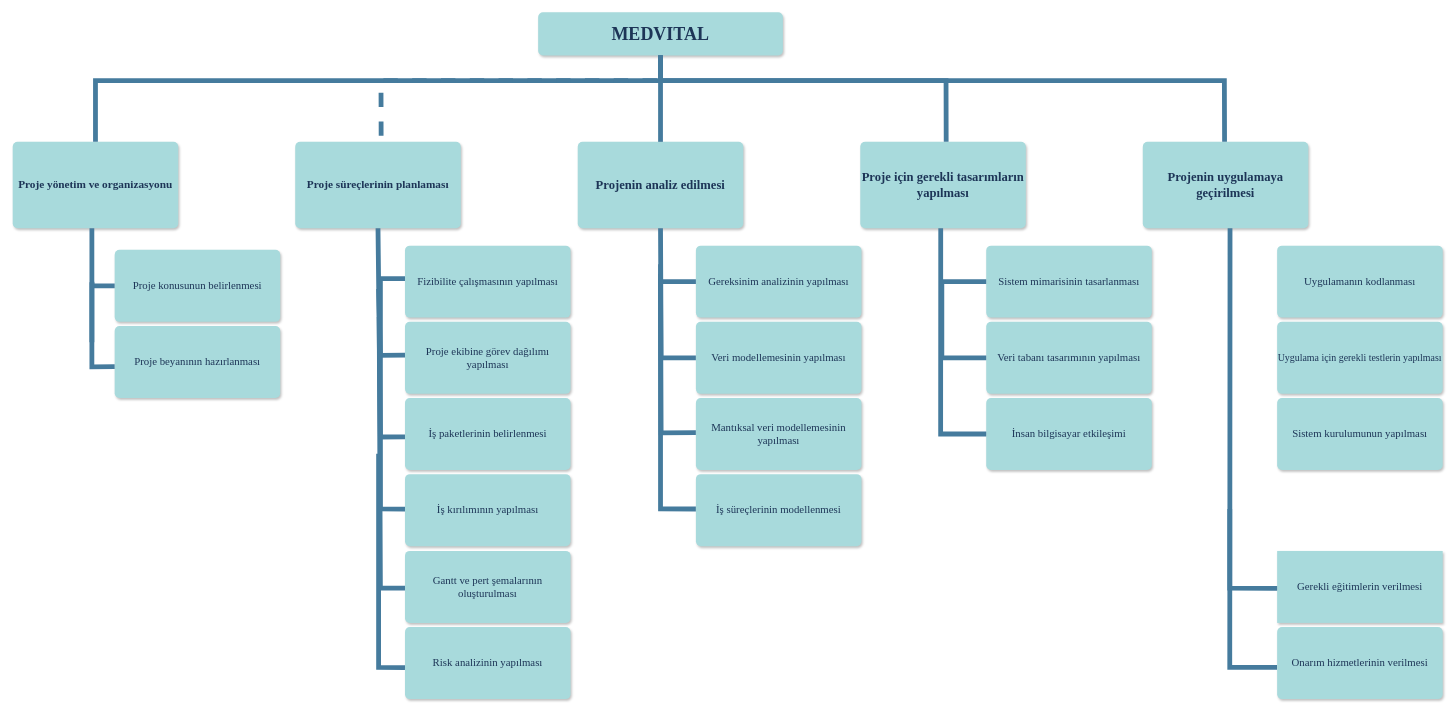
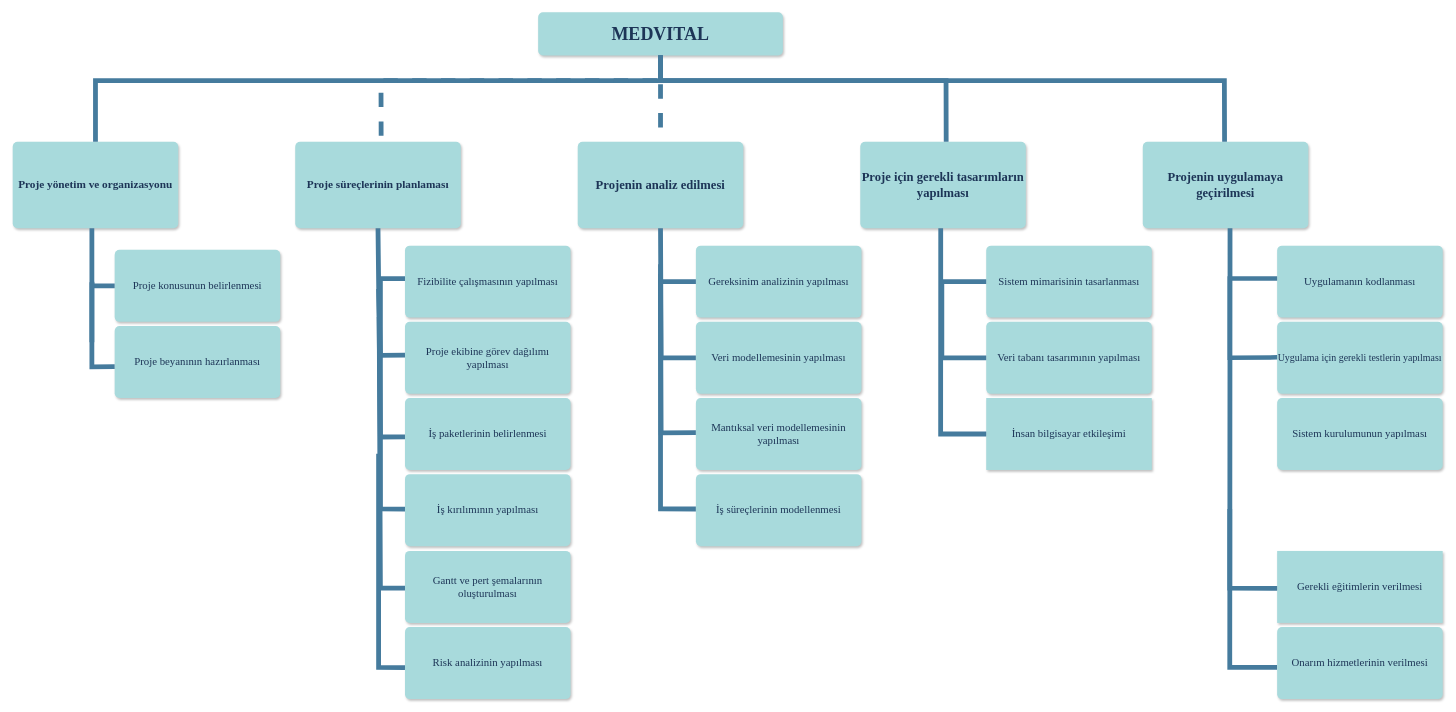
  <mxCell id="0" />
  <mxCell id="1" parent="0" />
  <mxCell id="2" value="&lt;font face=&quot;Tahoma&quot;&gt;MEDVITAL&lt;/font&gt;" style="html=1;overflow=block;blockSpacing=1;whiteSpace=wrap;fontSize=30;fontFamily=Arimo;fontColor=#1d3557;fontStyle=1;spacing=0;strokeOpacity=0;fillOpacity=100;rounded=1;absoluteArcSize=1;arcSize=16;shadow=1;fillColor=#A8DADC;" vertex="1" parent="1"><mxGeometry x="896" y="20" width="408" height="72" as="geometry" /></mxCell>
  <mxCell id="3" value="&lt;font face=&quot;Tahoma&quot;&gt;Proje yönetim ve organizasyonu&lt;/font&gt;" style="html=1;overflow=block;blockSpacing=1;whiteSpace=wrap;fontSize=18.8;fontFamily=Arimo;fontColor=#1d3557;fontStyle=1;spacing=0;strokeOpacity=0;fillOpacity=100;rounded=1;absoluteArcSize=1;arcSize=16;shadow=1;fillColor=#A8DADC;" vertex="1" parent="1"><mxGeometry x="20" y="236" width="276" height="144" as="geometry" /></mxCell>
  <mxCell id="4" value="&lt;font face=&quot;Tahoma&quot;&gt;Proje süreçlerinin planlaması&lt;/font&gt;" style="html=1;overflow=block;blockSpacing=1;whiteSpace=wrap;fontSize=18.8;fontFamily=Arimo;fontColor=#1d3557;fontStyle=1;spacing=0;strokeOpacity=0;fillOpacity=100;rounded=1;absoluteArcSize=1;arcSize=16;shadow=1;fillColor=#A8DADC;" vertex="1" parent="1"><mxGeometry x="491" y="236" width="276" height="144" as="geometry" /></mxCell>
  <mxCell id="5" value="&lt;font face=&quot;Tahoma&quot;&gt;Projenin analiz edilmesi&lt;/font&gt;" style="html=1;overflow=block;blockSpacing=1;whiteSpace=wrap;fontSize=21;fontFamily=Arimo;fontColor=#1d3557;fontStyle=1;spacing=0;strokeOpacity=0;fillOpacity=100;rounded=1;absoluteArcSize=1;arcSize=16;shadow=1;fillColor=#A8DADC;" vertex="1" parent="1"><mxGeometry x="962" y="236" width="276" height="144" as="geometry" /></mxCell>
  <mxCell id="6" value="&lt;font face=&quot;Tahoma&quot;&gt;Proje için gerekli tasarımların yapılması&lt;/font&gt;" style="html=1;overflow=block;blockSpacing=1;whiteSpace=wrap;fontSize=21;fontFamily=Arimo;fontColor=#1d3557;fontStyle=1;spacing=0;strokeOpacity=0;fillOpacity=100;rounded=1;absoluteArcSize=1;arcSize=16;shadow=1;fillColor=#A8DADC;" vertex="1" parent="1"><mxGeometry x="1433" y="236" width="276" height="144" as="geometry" /></mxCell>
  <mxCell id="7" value="&lt;font face=&quot;Tahoma&quot; style=&quot;font-size: 21px&quot;&gt;Projenin uygulamaya geçirilmesi&lt;/font&gt;" style="html=1;overflow=block;blockSpacing=1;whiteSpace=wrap;fontSize=20.3;fontFamily=Arimo;fontColor=#1d3557;fontStyle=1;spacing=0;strokeOpacity=0;fillOpacity=100;rounded=1;absoluteArcSize=1;arcSize=16;shadow=1;fillColor=#A8DADC;" vertex="1" parent="1"><mxGeometry x="1904" y="236" width="276" height="144" as="geometry" /></mxCell>
  <mxCell id="8" value="&lt;font face=&quot;Tahoma&quot;&gt;Proje konusunun belirlenmesi&lt;/font&gt;" style="html=1;overflow=block;blockSpacing=1;whiteSpace=wrap;fontSize=18;fontFamily=Arimo;fontColor=#1d3557;spacing=0;strokeOpacity=0;fillOpacity=100;rounded=1;absoluteArcSize=1;arcSize=16;shadow=1;fillColor=#A8DADC;" vertex="1" parent="1"><mxGeometry x="190" y="416" width="276" height="120" as="geometry" /></mxCell>
  <mxCell id="9" value="&lt;font face=&quot;Tahoma&quot;&gt;Proje beyanının hazırlanması&lt;/font&gt;" style="html=1;overflow=block;blockSpacing=1;whiteSpace=wrap;fontSize=18;fontFamily=Arimo;fontColor=#1d3557;spacing=0;strokeOpacity=0;fillOpacity=100;rounded=1;absoluteArcSize=1;arcSize=16;shadow=1;fillColor=#A8DADC;" vertex="1" parent="1"><mxGeometry x="190" y="543" width="276" height="120" as="geometry" /></mxCell>
  <mxCell id="10" value="&lt;font face=&quot;Tahoma&quot;&gt;Fizibilite çalışmasının yapılması&lt;/font&gt;" style="html=1;overflow=block;blockSpacing=1;whiteSpace=wrap;fontSize=18;fontFamily=Arimo;fontColor=#1d3557;spacing=0;strokeOpacity=0;fillOpacity=100;rounded=1;absoluteArcSize=1;arcSize=16;shadow=1;fillColor=#A8DADC;" vertex="1" parent="1"><mxGeometry x="674" y="409" width="276" height="120" as="geometry" /></mxCell>
  <mxCell id="11" value="&lt;font face=&quot;Tahoma&quot;&gt;Proje ekibine görev dağılımı yapılması&lt;/font&gt;" style="html=1;overflow=block;blockSpacing=1;whiteSpace=wrap;fontSize=18;fontFamily=Arimo;fontColor=#1d3557;spacing=0;strokeOpacity=0;fillOpacity=100;rounded=1;absoluteArcSize=1;arcSize=16;shadow=1;fillColor=#A8DADC;" vertex="1" parent="1"><mxGeometry x="674" y="536" width="276" height="120" as="geometry" /></mxCell>
  <mxCell id="12" value="&lt;font face=&quot;Tahoma&quot;&gt;İş paketlerinin belirlenmesi&lt;/font&gt;" style="html=1;overflow=block;blockSpacing=1;whiteSpace=wrap;fontSize=18;fontFamily=Arimo;fontColor=#1d3557;spacing=0;strokeOpacity=0;fillOpacity=100;rounded=1;absoluteArcSize=1;arcSize=16;shadow=1;fillColor=#A8DADC;" vertex="1" parent="1"><mxGeometry x="674" y="663" width="276" height="120" as="geometry" /></mxCell>
  <mxCell id="13" value="&lt;font face=&quot;Tahoma&quot;&gt;İş kırılımının yapılması&lt;/font&gt;" style="html=1;overflow=block;blockSpacing=1;whiteSpace=wrap;fontSize=18;fontFamily=Arimo;fontColor=#1d3557;spacing=0;strokeOpacity=0;fillOpacity=100;rounded=1;absoluteArcSize=1;arcSize=16;shadow=1;fillColor=#A8DADC;" vertex="1" parent="1"><mxGeometry x="674" y="790" width="276" height="120" as="geometry" /></mxCell>
  <mxCell id="14" value="&lt;font face=&quot;Tahoma&quot;&gt;Gantt ve pert şemalarının oluşturulması&lt;/font&gt;" style="html=1;overflow=block;blockSpacing=1;whiteSpace=wrap;fontSize=18;fontFamily=Arimo;fontColor=#1d3557;spacing=0;strokeOpacity=0;fillOpacity=100;rounded=1;absoluteArcSize=1;arcSize=16;shadow=1;fillColor=#A8DADC;" vertex="1" parent="1"><mxGeometry x="674" y="918" width="276" height="120" as="geometry" /></mxCell>
  <mxCell id="15" value="&lt;font face=&quot;Tahoma&quot;&gt;Gereksinim analizinin yapılması&lt;/font&gt;" style="html=1;overflow=block;blockSpacing=1;whiteSpace=wrap;fontSize=18;fontFamily=Arimo;fontColor=#1d3557;spacing=0;strokeOpacity=0;fillOpacity=100;rounded=1;absoluteArcSize=1;arcSize=16;shadow=1;fillColor=#A8DADC;" vertex="1" parent="1"><mxGeometry x="1159" y="409" width="276" height="120" as="geometry" /></mxCell>
  <mxCell id="16" value="&lt;font face=&quot;Tahoma&quot;&gt;Sistem mimarisinin tasarlanması&lt;/font&gt;" style="html=1;overflow=block;blockSpacing=1;whiteSpace=wrap;fontSize=18;fontFamily=Arimo;fontColor=#1d3557;spacing=0;strokeOpacity=0;fillOpacity=100;rounded=1;absoluteArcSize=1;arcSize=16;shadow=1;fillColor=#A8DADC;" vertex="1" parent="1"><mxGeometry x="1643" y="409" width="276" height="120" as="geometry" /></mxCell>
  <mxCell id="17" value="&lt;font face=&quot;Tahoma&quot;&gt;Veri tabanı tasarımının yapılması&lt;/font&gt;" style="html=1;overflow=block;blockSpacing=1;whiteSpace=wrap;fontSize=18;fontFamily=Arimo;fontColor=#1d3557;spacing=0;strokeOpacity=0;fillOpacity=100;rounded=1;absoluteArcSize=1;arcSize=16;shadow=1;fillColor=#A8DADC;" vertex="1" parent="1"><mxGeometry x="1643" y="536" width="276" height="120" as="geometry" /></mxCell>
- <mxCell id="18" value="&lt;font face=&quot;Tahoma&quot;&gt;İnsan bilgisayar etkileşimi&lt;/font&gt;" style="html=1;overflow=block;blockSpacing=1;whiteSpace=wrap;fontSize=18;fontFamily=Arimo;fontColor=#1d3557;spacing=0;strokeOpacity=0;fillOpacity=100;rounded=1;absoluteArcSize=1;arcSize=16;shadow=1;fillColor=#A8DADC;" vertex="1" parent="1"><mxGeometry x="1643" y="663" width="276" height="120" as="geometry" /></mxCell>
+ <mxCell id="18" value="&lt;font face=&quot;Tahoma&quot;&gt;İnsan bilgisayar etkileşimi&lt;/font&gt;" style="html=1;overflow=block;blockSpacing=1;whiteSpace=wrap;fontSize=18;fontFamily=Arimo;fontColor=#1d3557;spacing=0;strokeOpacity=0;fillOpacity=100;absoluteArcSize=1;arcSize=16;shadow=1;fillColor=#A8DADC;rounded=0;" vertex="1" parent="1"><mxGeometry x="1643" y="663" width="276" height="120" as="geometry" /></mxCell>
  <mxCell id="19" value="" style="html=1;jettySize=18;whiteSpace=wrap;fontSize=13;strokeColor=#457B9D;strokeOpacity=100;strokeWidth=8;rounded=0;startArrow=none;endArrow=none;entryX=0;entryY=0.5;entryPerimeter=0;" edge="1" parent="1" target="8"><mxGeometry width="100" height="100" relative="1" as="geometry"><Array as="points"><mxPoint x="152" y="470" /><mxPoint x="153" y="476" /></Array><mxPoint x="152" y="570" as="sourcePoint" /></mxGeometry></mxCell>
  <mxCell id="20" value="" style="html=1;jettySize=18;whiteSpace=wrap;fontSize=13;strokeColor=#457B9D;strokeOpacity=100;strokeWidth=8;rounded=0;startArrow=none;endArrow=none;entryX=0;entryY=0.563;entryPerimeter=0;" edge="1" parent="1" target="9"><mxGeometry width="100" height="100" relative="1" as="geometry"><Array as="points"><mxPoint x="152" y="611" /></Array><mxPoint x="152" y="380" as="sourcePoint" /></mxGeometry></mxCell>
  <mxCell id="21" value="" style="html=1;jettySize=18;whiteSpace=wrap;fontSize=13;strokeColor=#457B9D;strokeOpacity=100;strokeWidth=8;rounded=0;startArrow=none;endArrow=none;entryX=0;entryY=0.463;entryPerimeter=0;" edge="1" parent="1" target="11"><mxGeometry width="100" height="100" relative="1" as="geometry"><Array as="points"><mxPoint x="633" y="592" /></Array><mxPoint x="630" y="481" as="sourcePoint" /></mxGeometry></mxCell>
  <mxCell id="22" value="" style="html=1;jettySize=18;whiteSpace=wrap;fontSize=13;strokeColor=#457B9D;strokeOpacity=100;strokeWidth=8;rounded=0;startArrow=none;endArrow=none;entryX=0;entryY=0.516;entryPerimeter=0;" edge="1" parent="1" target="14"><mxGeometry width="100" height="100" relative="1" as="geometry"><Array as="points"><mxPoint x="633" y="980" /></Array><mxPoint x="631" y="528" as="sourcePoint" /></mxGeometry></mxCell>
  <mxCell id="23" value="" style="html=1;jettySize=18;whiteSpace=wrap;fontSize=13;strokeColor=#457B9D;strokeOpacity=100;strokeWidth=8;rounded=0;startArrow=none;endArrow=none;exitX=0;exitY=0.458;exitPerimeter=0;entryX=0;entryY=0.485;entryPerimeter=0;" edge="1" parent="1" source="10" target="13"><mxGeometry width="100" height="100" relative="1" as="geometry"><Array as="points"><mxPoint x="633" y="464" /><mxPoint x="633" y="848" /></Array></mxGeometry></mxCell>
  <mxCell id="24" value="" style="html=1;jettySize=18;whiteSpace=wrap;fontSize=13;strokeColor=#457B9D;strokeOpacity=100;strokeWidth=8;rounded=0;startArrow=none;endArrow=none;exitX=0.5;exitY=1;exitPerimeter=0;entryX=0;entryY=0.54;entryPerimeter=0;" edge="1" parent="1" source="4" target="12"><mxGeometry width="100" height="100" relative="1" as="geometry"><Array as="points"><mxPoint x="633" y="728" /></Array></mxGeometry></mxCell>
  <mxCell id="25" value="" style="html=1;jettySize=18;whiteSpace=wrap;fontSize=13;strokeColor=#457B9D;strokeOpacity=100;strokeWidth=8;rounded=0;startArrow=none;endArrow=none;entryX=0;entryY=0.5;entryPerimeter=0;" edge="1" parent="1" target="15"><mxGeometry width="100" height="100" relative="1" as="geometry"><Array as="points"><mxPoint x="1100" y="469" /></Array><mxPoint x="1100" y="456" as="sourcePoint" /></mxGeometry></mxCell>
  <mxCell id="26" value="" style="html=1;jettySize=18;whiteSpace=wrap;fontSize=13;strokeColor=#457B9D;strokeOpacity=100;strokeWidth=8;rounded=0;startArrow=none;endArrow=none;entryX=0;entryY=0.484;entryPerimeter=0;" edge="1" parent="1" target="46"><mxGeometry width="100" height="100" relative="1" as="geometry"><Array as="points"><mxPoint x="1100" y="470" /><mxPoint x="1100" y="848" /></Array><mxPoint x="1100" y="462" as="sourcePoint" /></mxGeometry></mxCell>
  <mxCell id="27" value="" style="html=1;jettySize=18;whiteSpace=wrap;fontSize=13;strokeColor=#457B9D;strokeOpacity=100;strokeWidth=8;rounded=0;startArrow=none;endArrow=none;entryX=0;entryY=0.482;entryPerimeter=0;" edge="1" parent="1" target="48"><mxGeometry width="100" height="100" relative="1" as="geometry"><Array as="points"><mxPoint x="1100" y="470" /><mxPoint x="1101" y="721" /></Array><mxPoint x="1100" y="440" as="sourcePoint" /></mxGeometry></mxCell>
  <mxCell id="28" value="" style="html=1;jettySize=18;whiteSpace=wrap;fontSize=13;strokeColor=#457B9D;strokeOpacity=100;strokeWidth=8;rounded=0;startArrow=none;endArrow=none;exitX=0.5;exitY=1;exitPerimeter=0;entryX=0;entryY=0.5;entryPerimeter=0;" edge="1" parent="1" source="5" target="47"><mxGeometry width="100" height="100" relative="1" as="geometry"><Array as="points"><mxPoint x="1101" y="596" /></Array></mxGeometry></mxCell>
  <mxCell id="29" value="" style="html=1;jettySize=18;whiteSpace=wrap;fontSize=13;strokeColor=#457B9D;strokeOpacity=100;strokeWidth=8;rounded=0;startArrow=none;endArrow=none;exitX=0.486;exitY=1;exitPerimeter=0;entryX=0;entryY=0.5;entryPerimeter=0;" edge="1" parent="1" source="6" target="18"><mxGeometry width="100" height="100" relative="1" as="geometry"><Array as="points"><mxPoint x="1567" y="723" /></Array></mxGeometry></mxCell>
  <mxCell id="30" value="&lt;font face=&quot;Tahoma&quot;&gt;Uygulamanın kodlanması&lt;/font&gt;" style="html=1;overflow=block;blockSpacing=1;whiteSpace=wrap;fontSize=18;fontFamily=Arimo;fontColor=#1d3557;spacing=0;strokeOpacity=0;fillOpacity=100;rounded=1;absoluteArcSize=1;arcSize=16;shadow=1;fillColor=#A8DADC;" vertex="1" parent="1"><mxGeometry x="2128" y="409" width="276" height="120" as="geometry" /></mxCell>
  <mxCell id="31" value="&lt;font face=&quot;Tahoma&quot;&gt;Uygulama için gerekli testlerin yapılması&lt;/font&gt;" style="html=1;overflow=block;blockSpacing=1;whiteSpace=wrap;fontSize=16.5;fontFamily=Arimo;fontColor=#1d3557;spacing=0;strokeOpacity=0;fillOpacity=100;rounded=1;absoluteArcSize=1;arcSize=16;shadow=1;fillColor=#A8DADC;" vertex="1" parent="1"><mxGeometry x="2128" y="536" width="276" height="120" as="geometry" /></mxCell>
  <mxCell id="32" value="&lt;font face=&quot;Tahoma&quot;&gt;Gerekli eğitimlerin verilmesi&lt;/font&gt;" style="html=1;overflow=block;blockSpacing=1;whiteSpace=wrap;fontSize=18;fontFamily=Arimo;fontColor=#1d3557;spacing=0;strokeOpacity=0;fillOpacity=100;absoluteArcSize=1;arcSize=16;shadow=1;fillColor=#A8DADC;rounded=0;" vertex="1" parent="1"><mxGeometry x="2128" y="918" width="276" height="120" as="geometry" /></mxCell>
+ <mxCell id="33" value="" style="html=1;jettySize=18;whiteSpace=wrap;fontSize=13;strokeColor=#457B9D;strokeOpacity=100;strokeWidth=7.5;rounded=0;startArrow=none;endArrow=none;exitX=0;exitY=0.458;exitPerimeter=0;entryX=0;entryY=0.494;entryPerimeter=0;" edge="1" parent="1" source="30" target="31"><mxGeometry width="100" height="100" relative="1" as="geometry"><Array as="points"><mxPoint x="2049" y="464" /><mxPoint x="2049" y="596" /></Array></mxGeometry></mxCell>
  <mxCell id="34" value="" style="html=1;jettySize=18;whiteSpace=wrap;fontSize=13;strokeColor=#457B9D;strokeOpacity=100;strokeWidth=8;rounded=0;startArrow=none;endArrow=none;exitX=0.527;exitY=1;exitPerimeter=0;entryX=0;entryY=0.56;entryPerimeter=0;" edge="1" parent="1" source="7" target="41"><mxGeometry width="100" height="100" relative="1" as="geometry"><Array as="points"><mxPoint x="2049" y="1112" /></Array></mxGeometry></mxCell>
  <mxCell id="35" value="" style="html=1;jettySize=18;whiteSpace=wrap;fontSize=13;strokeColor=#457B9D;strokeOpacity=100;strokeWidth=8;rounded=0;startArrow=none;endArrow=none;exitX=0.5;exitY=1;exitPerimeter=0;entryX=0.5;entryY=0;entryPerimeter=0;" edge="1" parent="1" source="2" target="3"><mxGeometry width="100" height="100" relative="1" as="geometry"><Array as="points"><mxPoint x="1100" y="134" /><mxPoint x="158" y="134" /></Array></mxGeometry></mxCell>
  <mxCell id="36" value="" style="html=1;jettySize=18;whiteSpace=wrap;fontSize=13;strokeColor=#457B9D;strokeOpacity=100;strokeWidth=8;rounded=0;startArrow=none;endArrow=none;exitX=0.5;exitY=1;exitPerimeter=0;entryX=0.519;entryY=0;entryPerimeter=0;dashed=1;" edge="1" parent="1" source="2" target="4"><mxGeometry width="100" height="100" relative="1" as="geometry"><Array as="points"><mxPoint x="1100" y="134" /><mxPoint x="634" y="134" /></Array></mxGeometry></mxCell>
- <mxCell id="37" value="" style="html=1;jettySize=18;whiteSpace=wrap;fontSize=13;strokeColor=#457B9D;strokeOpacity=100;strokeWidth=8;rounded=0;startArrow=none;endArrow=none;exitX=0.5;exitY=1;exitPerimeter=0;entryX=0.5;entryY=0;entryPerimeter=0;" edge="1" parent="1" source="2" target="5"><mxGeometry width="100" height="100" relative="1" as="geometry"><Array as="points"><mxPoint x="1100" y="134" /><mxPoint x="1100" y="134" /></Array></mxGeometry></mxCell>
+ <mxCell id="37" value="" style="html=1;jettySize=18;whiteSpace=wrap;fontSize=13;strokeColor=#457B9D;strokeOpacity=100;strokeWidth=8;rounded=0;startArrow=none;endArrow=none;exitX=0.5;exitY=1;exitPerimeter=0;entryX=0.5;entryY=0;entryPerimeter=0;dashed=1;" edge="1" parent="1" source="2" target="5"><mxGeometry width="100" height="100" relative="1" as="geometry"><Array as="points"><mxPoint x="1100" y="134" /><mxPoint x="1100" y="134" /></Array></mxGeometry></mxCell>
  <mxCell id="38" value="" style="html=1;jettySize=18;whiteSpace=wrap;fontSize=13;strokeColor=#457B9D;strokeOpacity=100;strokeWidth=8;rounded=0;startArrow=none;endArrow=none;exitX=0.5;exitY=1;exitPerimeter=0;entryX=0.519;entryY=0;entryPerimeter=0;" edge="1" parent="1" source="2" target="6"><mxGeometry width="100" height="100" relative="1" as="geometry"><Array as="points"><mxPoint x="1100" y="134" /><mxPoint x="1576" y="134" /></Array></mxGeometry></mxCell>
  <mxCell id="39" value="" style="html=1;jettySize=18;whiteSpace=wrap;fontSize=13;strokeColor=#457B9D;strokeOpacity=100;strokeWidth=8;rounded=0;startArrow=none;endArrow=none;exitX=0.5;exitY=1;exitPerimeter=0;entryX=0.494;entryY=0;entryPerimeter=0;" edge="1" parent="1" source="2" target="7"><mxGeometry width="100" height="100" relative="1" as="geometry"><Array as="points"><mxPoint x="1100" y="134" /><mxPoint x="2040" y="134" /></Array></mxGeometry></mxCell>
  <mxCell id="40" value="&lt;font face=&quot;Tahoma&quot;&gt;Sistem kurulumunun yapılması&lt;/font&gt;" style="html=1;overflow=block;blockSpacing=1;whiteSpace=wrap;fontSize=18;fontFamily=Arimo;fontColor=#1d3557;spacing=0;strokeOpacity=0;fillOpacity=100;rounded=1;absoluteArcSize=1;arcSize=16;shadow=1;fillColor=#A8DADC;" vertex="1" parent="1"><mxGeometry x="2128" y="663" width="276" height="120" as="geometry" /></mxCell>
  <mxCell id="41" value="&lt;font face=&quot;Tahoma&quot;&gt;Onarım hizmetlerinin verilmesi&lt;/font&gt;" style="html=1;overflow=block;blockSpacing=1;whiteSpace=wrap;fontSize=18;fontFamily=Arimo;fontColor=#1d3557;spacing=0;strokeOpacity=0;fillOpacity=100;rounded=1;absoluteArcSize=1;arcSize=16;shadow=1;fillColor=#A8DADC;" vertex="1" parent="1"><mxGeometry x="2128" y="1045" width="276" height="120" as="geometry" /></mxCell>
  <mxCell id="42" value="" style="html=1;jettySize=18;whiteSpace=wrap;fontSize=13;strokeColor=#457B9D;strokeOpacity=100;strokeWidth=8;rounded=0;startArrow=none;endArrow=none;exitX=0;exitY=0.5;exitPerimeter=0;entryX=0;entryY=0.5;entryPerimeter=0;" edge="1" parent="1" source="16" target="17"><mxGeometry width="100" height="100" relative="1" as="geometry"><Array as="points"><mxPoint x="1569" y="469" /><mxPoint x="1569" y="596" /></Array></mxGeometry></mxCell>
  <mxCell id="43" value="" style="html=1;jettySize=18;whiteSpace=wrap;fontSize=13;strokeColor=#457B9D;strokeOpacity=100;strokeWidth=8;rounded=0;startArrow=none;endArrow=none;entryX=0;entryY=0.519;entryPerimeter=0;" edge="1" parent="1" target="32"><mxGeometry width="100" height="100" relative="1" as="geometry"><Array as="points"><mxPoint x="2049" y="848" /><mxPoint x="2049" y="980" /></Array><mxPoint x="2049" y="860" as="sourcePoint" /></mxGeometry></mxCell>
  <mxCell id="44" value="&lt;font face=&quot;Tahoma&quot;&gt;Risk analizinin yapılması&lt;/font&gt;" style="html=1;overflow=block;blockSpacing=1;whiteSpace=wrap;fontSize=18;fontFamily=Arimo;fontColor=#1d3557;spacing=0;strokeOpacity=0;fillOpacity=100;rounded=1;absoluteArcSize=1;arcSize=16;shadow=1;fillColor=#A8DADC;" vertex="1" parent="1"><mxGeometry x="674" y="1045" width="276" height="120" as="geometry" /></mxCell>
  <mxCell id="45" value="" style="html=1;jettySize=18;whiteSpace=wrap;fontSize=13;strokeColor=#457B9D;strokeOpacity=100;strokeWidth=8;rounded=0;startArrow=none;endArrow=none;entryX=0;entryY=0.564;entryPerimeter=0;" edge="1" parent="1" target="44"><mxGeometry width="100" height="100" relative="1" as="geometry"><Array as="points"><mxPoint x="630" y="1112" /></Array><mxPoint x="630" y="756" as="sourcePoint" /></mxGeometry></mxCell>
  <mxCell id="46" value="&lt;font face=&quot;Tahoma&quot;&gt;İş süreçlerinin modellenmesi&lt;/font&gt;" style="html=1;overflow=block;blockSpacing=1;whiteSpace=wrap;fontSize=18;fontFamily=Arimo;fontColor=#1d3557;spacing=0;strokeOpacity=0;fillOpacity=100;rounded=1;absoluteArcSize=1;arcSize=16;shadow=1;fillColor=#A8DADC;" vertex="1" parent="1"><mxGeometry x="1159" y="790" width="276" height="120" as="geometry" /></mxCell>
  <mxCell id="47" value="&lt;font face=&quot;Tahoma&quot;&gt;Veri modellemesinin yapılması&lt;/font&gt;" style="html=1;overflow=block;blockSpacing=1;whiteSpace=wrap;fontSize=18;fontFamily=Arimo;fontColor=#1d3557;spacing=0;strokeOpacity=0;fillOpacity=100;rounded=1;absoluteArcSize=1;arcSize=16;shadow=1;fillColor=#A8DADC;" vertex="1" parent="1"><mxGeometry x="1159" y="536" width="276" height="120" as="geometry" /></mxCell>
  <mxCell id="48" value="&lt;font face=&quot;Tahoma&quot;&gt;Mantıksal veri modellemesinin yapılması&lt;/font&gt;" style="html=1;overflow=block;blockSpacing=1;whiteSpace=wrap;fontSize=18;fontFamily=Arimo;fontColor=#1d3557;spacing=0;strokeOpacity=0;fillOpacity=100;rounded=1;absoluteArcSize=1;arcSize=16;shadow=1;fillColor=#A8DADC;" vertex="1" parent="1"><mxGeometry x="1159" y="663" width="276" height="120" as="geometry" /></mxCell>
